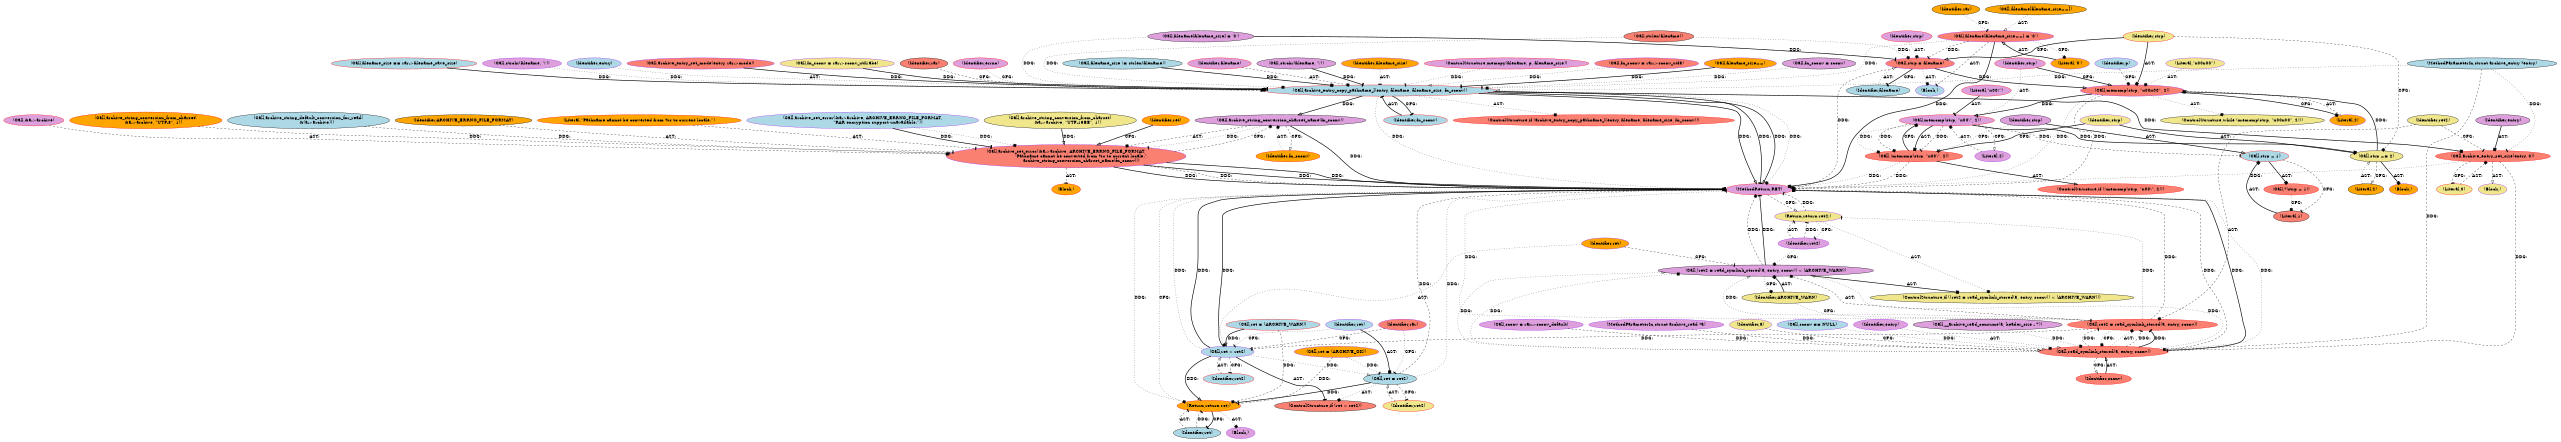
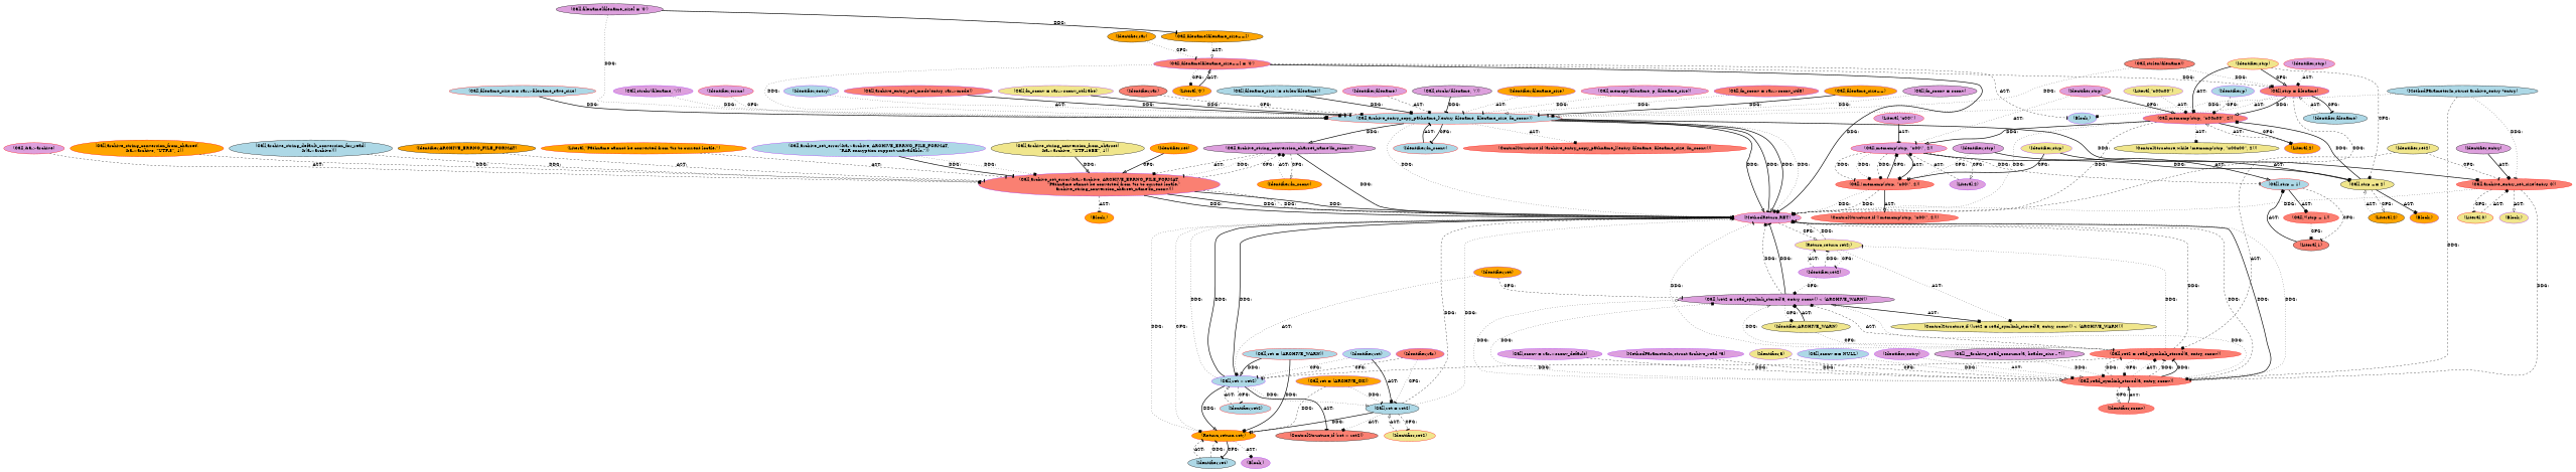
  digraph {
    node [color=purple fillcolor=plum style=filled]
    edge [arrowhead=box style=dotted]
    n1 [fillcolor=salmon label="(Call,filename[filename_size++] = '\0')"]
    n2 [fillcolor=salmon label="(Call,strp = filename)"]
    n3 [color=red fillcolor=lightblue label="(Call,archive_entry_copy_pathname_l(entry, filename, filename_size, fn_sconv))"]
    n4 [fillcolor=orange label="(Literal,'\0')"]
    n5 [fillcolor=lightblue label="(Block,)"]
    n6 [color=red label="(MethodReturn,RET)"]
    n7 [fillcolor=salmon label="(Call,memcmp(strp, \"\x00\x00\", 2))"]
    n8 [color=black fillcolor=lightblue label="(Identifier,filename)"]
    n9 [color=black label="(Call,archive_string_conversion_charset_name(fn_sconv))"]
    n10 [color=red fillcolor=salmon label="(Call,archive_entry_set_size(entry, 0))"]
    n11 [color=red fillcolor=lightblue label="(Identifier,fn_sconv)"]
    n12 [color=red fillcolor=salmon label="(ControlStructure,if (archive_entry_copy_pathname_l(entry, filename, filename_size, fn_sconv)))"]
    n13 [fillcolor=khaki label="(Return,return ret2;)"]
    n14 [color=red fillcolor=orange label="(Return,return ret;)"]
    n15 [color=red label="(Call,memcmp(strp, \"\x00\\\", 2))"]
    n16 [fillcolor=orange label="(Literal,2)"]
    n17 [color=black fillcolor=khaki label="(ControlStructure,while (memcmp(strp, \"\x00\x00\", 2)))"]
    n18 [color=red fillcolor=salmon label="(Call,!memcmp(strp, \"\x00\\\", 2))"]
    n19 [color=red fillcolor=lightblue label="(Call,strp + 1)"]
    n20 [color=black fillcolor=khaki label="(Call,strp += 2)"]
    n21 [label="(Literal,2)"]
    n22 [color=red fillcolor=salmon label="(ControlStructure,if (!memcmp(strp, \"\x00\\\", 2)))"]
    n23 [color=red fillcolor=salmon label="(Call,*(strp + 1))"]
    n24 [color=black fillcolor=salmon label="(Literal,1)"]
    n25 [color=black fillcolor=orange label="(Literal,2)"]
    n26 [fillcolor=orange label="(Block,)"]
    n27 [fillcolor=salmon label="(Call,archive_set_error(&a->archive, ARCHIVE_ERRNO_FILE_FORMAT,\n                      \"Pathname cannot be converted from %s to current locale.\",\n                      archive_string_conversion_charset_name(fn_sconv)))"]
    n28 [color=red fillcolor=orange label="(Identifier,fn_sconv)"]
    n29 [color=red fillcolor=salmon label="(Call,read_symlink_stored(a, entry, sconv))"]
    n30 [color=red fillcolor=khaki label="(Literal,0)"]
    n31 [fillcolor=khaki label="(Block,)"]
    n32 [color=red fillcolor=orange label="(Block,)"]
    n33 [color=black label="(Call,(ret2 = read_symlink_stored(a, entry, sconv)) < (ARCHIVE_WARN))"]
    n34 [color=red fillcolor=salmon label="(Call,ret2 = read_symlink_stored(a, entry, sconv))"]
    n35 [color=red fillcolor=salmon label="(Identifier,sconv)"]
    n36 [color=black fillcolor=khaki label="(ControlStructure,if ((ret2 = read_symlink_stored(a, entry, sconv)) < (ARCHIVE_WARN)))"]
    n37 [color=black fillcolor=khaki label="(Identifier,ARCHIVE_WARN)"]
    n38 [fillcolor=lightblue label="(Call,ret > ret2)"]
    n39 [label="(Identifier,ret2)"]
    n40 [color=black fillcolor=lightblue label="(Call,ret = ret2)"]
    n41 [color=black fillcolor=salmon label="(ControlStructure,if (ret > ret2))"]
    n42 [color=red fillcolor=lightblue label="(Identifier,ret2)"]
    n43 [color=red fillcolor=khaki label="(Identifier,ret2)"]
    n44 [color=black fillcolor=lightblue label="(Identifier,ret)"]
    n45 [label="(Block,)"]
    n46 [label="(Call,sconv = rar->sconv_default)"]
    n47 [color=red label="(Call,&a->archive)"]
    n48 [color=black label="(Identifier,entry)"]
-   n49 [color=red label="(ControlStructure,memcpy(filename, p, filename_size))"]
+   n49 [color=red label="(Call,memcpy(filename, p, filename_size))"]
    n50 [color=red fillcolor=orange label="(Call,archive_string_conversion_from_charset(\n           &a->archive, \"UTF-8\", 1))"]
    n51 [fillcolor=salmon label="(Identifier,rar)"]
    n52 [label="(MethodParameterIn,struct archive_read *a)"]
    n53 [color=red fillcolor=lightblue label="(Call,ret = (ARCHIVE_WARN))"]
    n54 [fillcolor=khaki label="(Identifier,a)"]
    n55 [fillcolor=salmon label="(Call,fn_sconv = rar->sconv_utf8)"]
    n56 [label="(Call,strchr(filename, '\\'))"]
    n57 [fillcolor=lightblue label="(Identifier,p)"]
    n58 [color=black label="(Identifier,strp)"]
    n59 [fillcolor=lightblue label="(Call,sconv == NULL)"]
    n60 [color=red label="(Identifier,errno)"]
    n61 [color=black fillcolor=lightblue label="(Call,archive_string_default_conversion_for_read(\n            &(a->archive)))"]
    n62 [color=black fillcolor=salmon label="(Call,strlen(filename))"]
    n63 [color=black fillcolor=lightblue label="(Call,filename_size != strlen(filename))"]
    n64 [color=red label="(Identifier,filename)"]
    n65 [color=black fillcolor=orange label="(Identifier,ARCHIVE_ERRNO_FILE_FORMAT)"]
    n66 [color=red label="(Identifier,strp)"]
    n67 [color=black label="(Call,strchr(filename, '\\'))"]
    n68 [color=red fillcolor=orange label="(Literal,\"Pathname cannot be converted from %s to current locale.\")"]
    n69 [color=black fillcolor=orange label="(Identifier,rar)"]
    n70 [fillcolor=khaki label="(Literal,\"\x00\x00\")"]
    n71 [fillcolor=orange label="(Identifier,filename_size)"]
    n72 [color=black fillcolor=khaki label="(Identifier,ret2)"]
    n73 [fillcolor=lightblue label="(Call,archive_set_error(&a->archive, ARCHIVE_ERRNO_FILE_FORMAT,\n                      \"RAR encryption support unavailable.\"))"]
    n74 [color=black fillcolor=lightblue label="(MethodParameterIn,struct archive_entry *entry)"]
    n75 [fillcolor=orange label="(Call,ret = (ARCHIVE_OK))"]
    n76 [label="(Identifier,entry)"]
    n77 [fillcolor=orange label="(Call,filename_size++)"]
    n78 [color=black label="(Call,fn_sconv = sconv)"]
    n79 [fillcolor=lightblue label="(Identifier,ret)"]
    n80 [color=black fillcolor=khaki label="(Call,archive_string_conversion_from_charset(\n           &a->archive, \"UTF-16BE\", 1))"]
    n81 [color=red label="(Identifier,strp)"]
    n82 [color=red fillcolor=orange label="(Identifier,ret)"]
    n83 [color=red label="(Literal,\"\x00\\\")"]
    n84 [color=red fillcolor=lightblue label="(Call,filename_size == rar->filename_save_size)"]
    n85 [color=black label="(Call,filename[filename_size] = '\0')"]
    n86 [fillcolor=lightblue label="(Identifier,entry)"]
    n87 [fillcolor=salmon label="(Call,archive_entry_set_mode(entry, rar->mode))"]
    n88 [fillcolor=khaki label="(Identifier,strp)"]
    n89 [color=black fillcolor=orange label="(Call,filename[filename_size++])"]
    n90 [color=black label="(Call,__archive_read_consume(a, header_size - 7))"]
    n91 [color=red fillcolor=khaki label="(Identifier,strp)"]
    n92 [fillcolor=orange label="(Identifier,ret)"]
    n93 [fillcolor=khaki label="(Call,fn_sconv = rar->sconv_utf16be)"]
    n94 [color=black fillcolor=salmon label="(Identifier,rar)"]
    n1 -> n2 [arrowhead=tee label="DDG: " style=dashed]
    n1 -> n3 [label="DDG: "]
    n1 -> n4 [label="CFG: "]
    n1 -> n5 [arrowhead=tee label="AST: " style=dashed]
    n1 -> n6 [label="DDG: " style=bold]
    n2 -> n5 [label="AST: "]
    n2 -> n6 [label="DDG: " style=dashed]
    n2 -> n7 [arrowhead=onormal label="DDG: " style=bold]
    n2 -> n8 [arrowhead=tee label="CFG: " style=bold]
    n3 -> n6 [arrowhead=onormal label="DDG: " style=bold]
    n3 -> n6 [arrowhead=tee label="DDG: " style=bold]
    n3 -> n6 [arrowhead=onormal label="DDG: " style=bold]
    n3 -> n6 [label="DDG: "]
    n3 -> n6 [arrowhead=onormal label="DDG: "]
    n3 -> n9 [arrowhead=onormal label="DDG: " style=bold]
    n3 -> n10 [label="DDG: " style=bold]
    n3 -> n11 [arrowhead=tee label="CFG: " style=bold]
    n3 -> n12 [label="AST: "]
    n4 -> n1 [arrowhead=onormal label="AST: " style=bold]
    n6 -> n13 [arrowhead=onormal label="CFG: " style=dashed]
    n6 -> n14 [label="CFG: "]
    n7 -> n6 [arrowhead=tee label="DDG: " style=dashed]
    n7 -> n6 [label="DDG: "]
    n7 -> n15 [arrowhead=onormal label="DDG: " style=bold]
    n7 -> n16 [label="CFG: " style=bold]
    n7 -> n17 [label="AST: "]
    n8 -> n2 [arrowhead=onormal label="AST: "]
    n9 -> n6 [arrowhead=onormal label="DDG: " style=bold]
    n9 -> n27 [label="AST: " style=dashed]
    n9 -> n27 [arrowhead=tee label="DDG: "]
    n9 -> n28 [arrowhead=onormal label="CFG: " style=dashed]
    n10 -> n6 [arrowhead=tee label="DDG: "]
    n10 -> n29 [arrowhead=tee label="DDG: " style=dashed]
    n10 -> n30 [arrowhead=tee label="CFG: " style=dashed]
    n10 -> n31 [arrowhead=onormal label="AST: " style=dashed]
    n11 -> n3 [arrowhead=tee label="AST: " style=bold]
    n13 -> n6 [arrowhead=tee label="DDG: " style=dashed]
    n13 -> n36 [label="AST: "]
    n13 -> n39 [arrowhead=tee label="CFG: "]
    n14 -> n6 [arrowhead=onormal label="DDG: "]
    n14 -> n44 [arrowhead=tee label="CFG: " style=bold]
    n14 -> n45 [label="AST: "]
    n15 -> n18 [label="AST: " style=bold]
    n15 -> n18 [arrowhead=tee label="DDG: " style=dashed]
    n15 -> n18 [label="DDG: "]
    n15 -> n18 [label="DDG: " style=dashed]
    n15 -> n19 [arrowhead=tee label="DDG: " style=dashed]
    n15 -> n20 [label="DDG: " style=bold]
    n15 -> n21 [arrowhead=onormal label="CFG: " style=dashed]
    n16 -> n7 [arrowhead=onormal label="AST: " style=dashed]
    n18 -> n6 [label="DDG: " style=dashed]
    n18 -> n6 [arrowhead=tee label="DDG: "]
    n18 -> n15 [label="CFG: " style=bold]
    n18 -> n22 [arrowhead=onormal label="AST: " style=bold]
    n19 -> n23 [label="AST: " style=bold]
    n19 -> n24 [arrowhead=tee label="CFG: " style=dashed]
    n20 -> n7 [label="DDG: " style=bold]
    n20 -> n25 [arrowhead=onormal label="CFG: " style=dashed]
    n20 -> n26 [label="AST: " style=bold]
    n21 -> n15 [label="AST: " style=dashed]
    n23 -> n24 [label="CFG: "]
    n24 -> n19 [label="AST: " style=bold]
    n25 -> n20 [arrowhead=onormal label="AST: "]
    n27 -> n6 [arrowhead=tee label="DDG: " style=bold]
    n27 -> n6 [label="DDG: " style=bold]
    n27 -> n6 [arrowhead=tee label="DDG: " style=bold]
    n27 -> n6 [arrowhead=tee label="DDG: " style=dashed]
    n27 -> n9 [label="CFG: " style=dashed]
    n27 -> n32 [arrowhead=tee label="AST: " style=dashed]
    n28 -> n9 [label="AST: "]
    n29 -> n6 [label="DDG: " style=bold]
    n29 -> n6 [arrowhead=tee label="DDG: "]
    n29 -> n6 [label="DDG: " style=dashed]
    n29 -> n33 [arrowhead=onormal label="DDG: "]
    n29 -> n33 [arrowhead=onormal label="DDG: "]
    n29 -> n33 [label="DDG: "]
    n29 -> n34 [label="AST: "]
    n29 -> n34 [arrowhead=tee label="DDG: " style=dashed]
    n29 -> n34 [arrowhead=tee label="DDG: " style=bold]
    n29 -> n34 [arrowhead=tee label="DDG: " style=dashed]
    n29 -> n35 [arrowhead=onormal label="CFG: " style=dashed]
    n30 -> n10 [label="AST: " style=dashed]
    n33 -> n6 [arrowhead=tee label="DDG: " style=bold]
    n33 -> n6 [label="DDG: " style=dashed]
    n33 -> n36 [label="AST: " style=bold]
    n33 -> n37 [label="CFG: "]
    n34 -> n6 [arrowhead=tee label="DDG: "]
    n34 -> n6 [arrowhead=tee label="DDG: " style=dashed]
    n34 -> n13 [arrowhead=tee label="DDG: "]
    n34 -> n29 [label="CFG: "]
    n34 -> n33 [label="AST: " style=dashed]
    n34 -> n33 [arrowhead=onormal label="DDG: "]
    n34 -> n38 [arrowhead=tee label="DDG: " style=dashed]
    n35 -> n29 [arrowhead=onormal label="AST: " style=bold]
    n37 -> n33 [label="AST: " style=bold]
    n37 -> n34 [arrowhead=tee label="CFG: "]
    n38 -> n6 [arrowhead=onormal label="DDG: "]
    n38 -> n6 [arrowhead=onormal label="DDG: " style=bold]
    n38 -> n6 [arrowhead=tee label="DDG: " style=bold]
    n38 -> n14 [arrowhead=onormal label="DDG: " style=bold]
    n38 -> n40 [arrowhead=onormal label="DDG: "]
    n38 -> n41 [arrowhead=tee label="AST: " style=bold]
    n38 -> n42 [arrowhead=tee label="CFG: " style=dashed]
    n39 -> n13 [arrowhead=tee label="AST: " style=dashed]
    n39 -> n13 [arrowhead=tee label="DDG: " style=dashed]
    n39 -> n33 [label="CFG: "]
    n40 -> n6 [arrowhead=tee label="DDG: " style=dashed]
    n40 -> n6 [arrowhead=onormal label="DDG: "]
    n40 -> n14 [arrowhead=onormal label="DDG: " style=bold]
    n40 -> n41 [label="AST: "]
    n40 -> n43 [arrowhead=tee label="CFG: " style=dashed]
    n42 -> n38 [arrowhead=onormal label="AST: " style=dashed]
    n43 -> n40 [arrowhead=onormal label="AST: " style=dashed]
    n44 -> n14 [arrowhead=tee label="AST: " style=dashed]
    n44 -> n14 [arrowhead=tee label="DDG: " style=dashed]
    n46 -> n29 [arrowhead=onormal label="DDG: " style=dashed]
    n47 -> n27 [label="AST: " style=dashed]
    n48 -> n10 [label="AST: " style=bold]
    n49 -> n3 [arrowhead=tee label="DDG: "]
    n50 -> n27 [arrowhead=onormal label="DDG: " style=dashed]
    n51 -> n38 [arrowhead=onormal label="CFG: " style=dashed]
    n51 -> n40 [arrowhead=tee label="CFG: "]
    n52 -> n29 [arrowhead=onormal label="DDG: " style=dashed]
-   n53 -> n14 [label="DDG: " style=dashed]
+   n53 -> n14 [label="DDG: " style=bold]
    n53 -> n38 [arrowhead=onormal label="DDG: " style=bold]
    n54 -> n29 [arrowhead=onormal label="CFG: " style=dashed]
    n55 -> n3 [arrowhead=onormal label="DDG: "]
    n56 -> n3 [label="DDG: "]
    n57 -> n7 [label="CFG: " style=dashed]
    n58 -> n18 [arrowhead=tee label="CFG: "]
    n58 -> n19 [arrowhead=onormal label="AST: " style=bold]
    n59 -> n29 [label="DDG: "]
    n60 -> n3 [arrowhead=onormal label="CFG: "]
    n61 -> n27 [arrowhead=tee label="DDG: " style=dashed]
    n62 -> n2 [label="DDG: "]
    n62 -> n3 [label="DDG: "]
    n63 -> n3 [label="DDG: " style=bold]
    n64 -> n3 [label="AST: " style=dashed]
    n65 -> n27 [arrowhead=tee label="AST: " style=dashed]
    n66 -> n2 [label="AST: "]
    n67 -> n3 [arrowhead=tee label="DDG: " style=bold]
    n68 -> n27 [arrowhead=tee label="AST: " style=dashed]
    n69 -> n1 [arrowhead=tee label="CFG: "]
    n70 -> n7 [label="AST: "]
    n71 -> n3 [arrowhead=tee label="AST: "]
    n72 -> n10 [arrowhead=tee label="CFG: " style=dashed]
    n72 -> n34 [label="AST: " style=dashed]
    n73 -> n27 [label="DDG: "]
    n73 -> n27 [arrowhead=tee label="DDG: " style=bold]
    n74 -> n3 [arrowhead=onormal label="DDG: "]
    n74 -> n10 [arrowhead=tee label="DDG: "]
    n74 -> n29 [label="DDG: " style=dashed]
    n75 -> n14 [arrowhead=tee label="DDG: " style=dashed]
    n75 -> n40 [arrowhead=tee label="DDG: "]
    n76 -> n29 [arrowhead=onormal label="AST: "]
    n77 -> n3 [arrowhead=tee label="DDG: " style=bold]
    n78 -> n3 [arrowhead=tee label="DDG: "]
    n79 -> n38 [arrowhead=tee label="CFG: "]
    n79 -> n40 [label="AST: " style=bold]
    n80 -> n27 [arrowhead=onormal label="DDG: " style=bold]
    n81 -> n7 [arrowhead=onormal label="CFG: " style=bold]
    n81 -> n15 [arrowhead=tee label="AST: "]
    n82 -> n27 [arrowhead=onormal label="CFG: " style=bold]
    n83 -> n15 [arrowhead=tee label="AST: " style=bold]
    n84 -> n3 [label="DDG: " style=bold]
-   n85 -> n2 [arrowhead=tee label="DDG: " style=bold]
+   n85 -> n89 [arrowhead=tee label="DDG: " style=bold]
    n85 -> n3 [label="DDG: "]
    n86 -> n3 [label="AST: "]
    n87 -> n3 [arrowhead=tee label="DDG: " style=bold]
    n88 -> n18 [arrowhead=onormal label="CFG: " style=bold]
    n88 -> n20 [arrowhead=tee label="AST: " style=bold]
    n89 -> n1 [arrowhead=onormal label="AST: "]
    n90 -> n29 [label="DDG: "]
    n91 -> n2 [arrowhead=onormal label="CFG: " style=bold]
    n91 -> n7 [label="AST: " style=bold]
    n91 -> n20 [label="CFG: " style=dashed]
    n92 -> n33 [arrowhead=tee label="CFG: " style=dashed]
    n92 -> n38 [label="AST: "]
    n93 -> n3 [arrowhead=tee label="DDG: " style=bold]
    n94 -> n3 [label="CFG: " style=dashed]
  }
